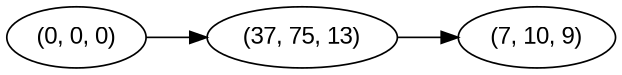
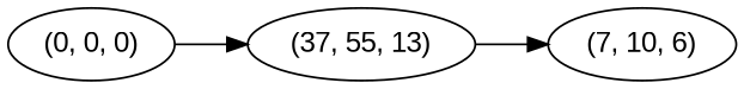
  digraph {
    fontname="Liberation Sans"
    rankdir=LR
    node [fontname="Liberation Sans"]
    edge [fontname="Liberation Sans"]
    "(0, 0, 0)"
-   "(37, 55, 13)" [label="(37, 75, 13)"]
-   "(7, 10, 6)" [label="(7, 10, 9)"]
+   "(37, 55, 13)"
+   "(7, 10, 6)"
    "(0, 0, 0)" -> "(37, 55, 13)"
    "(37, 55, 13)" -> "(7, 10, 6)"
  }
